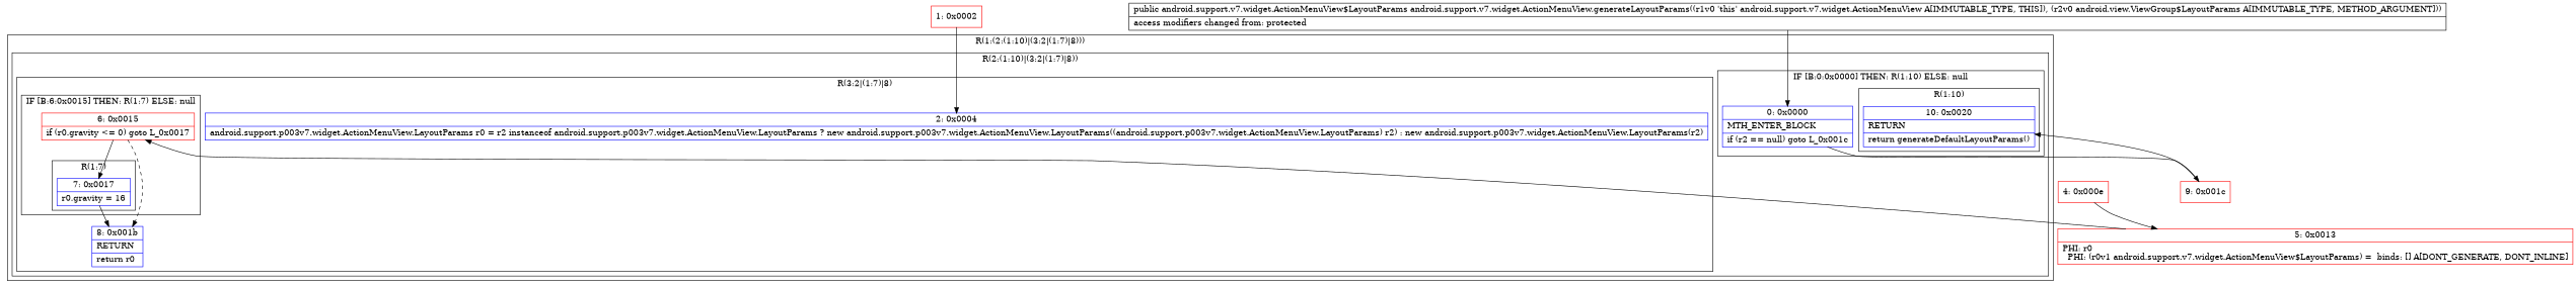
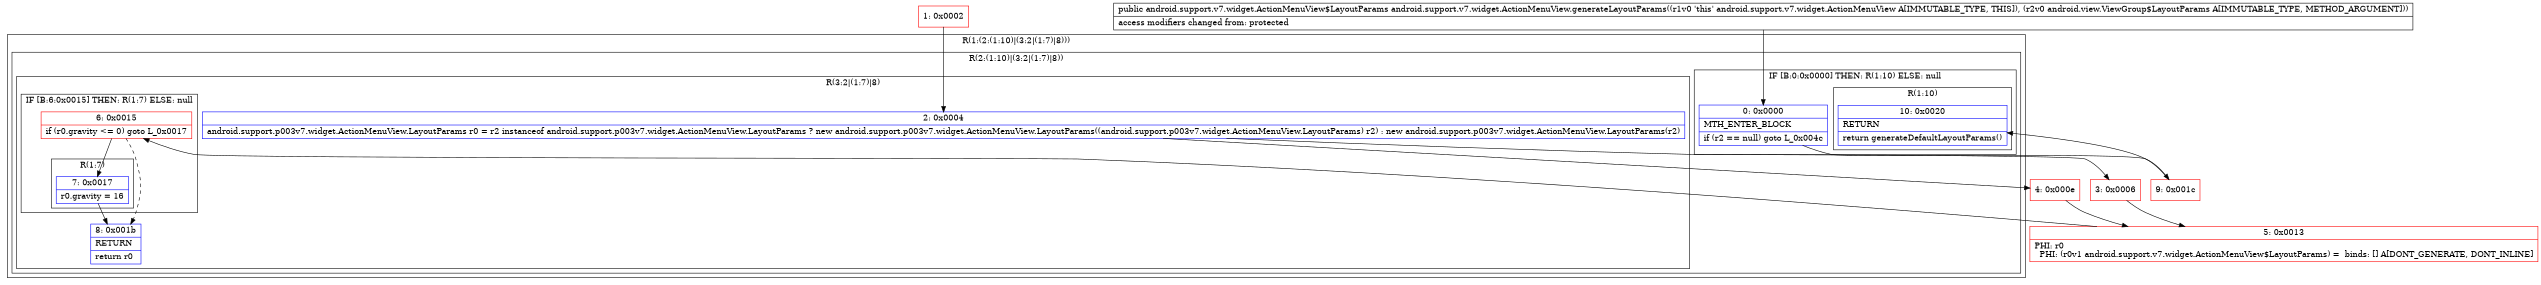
  digraph {
    node [color=red shape=record]
    n1 [color=blue label="{10\:\ 0x0020|RETURN\l|return generateDefaultLayoutParams()\l}"]
-   n2 [color=blue label="{0\:\ 0x0000|MTH_ENTER_BLOCK\l|if (r2 == null) goto L_0x001c\l}"]
+   n2 [color=blue label="{0\:\ 0x0000|MTH_ENTER_BLOCK\l|if (r2 == null) goto L_0x004c\l}"]
    n3 [color=blue label="{7\:\ 0x0017|r0.gravity = 16\l}"]
    n4 [label="{6\:\ 0x0015|if (r0.gravity \<= 0) goto L_0x0017\l}"]
    n5 [color=blue label="{2\:\ 0x0004|android.support.p003v7.widget.ActionMenuView.LayoutParams r0 = r2 instanceof android.support.p003v7.widget.ActionMenuView.LayoutParams ? new android.support.p003v7.widget.ActionMenuView.LayoutParams((android.support.p003v7.widget.ActionMenuView.LayoutParams) r2) : new android.support.p003v7.widget.ActionMenuView.LayoutParams(r2)\l}"]
    n6 [color=blue label="{8\:\ 0x001b|RETURN\l|return r0\l}"]
    n7 [label="{9\:\ 0x001c}"]
+   n8 [label="{3\:\ 0x0006}"]
    n9 [label="{4\:\ 0x000e}"]
    n10 [label="{1\:\ 0x0002}"]
    n11 [label="{5\:\ 0x0013|PHI: r0 \l  PHI: (r0v1 android.support.v7.widget.ActionMenuView$LayoutParams) =  binds: [] A[DONT_GENERATE, DONT_INLINE]\l}"]
    n12 [label="{public android.support.v7.widget.ActionMenuView$LayoutParams android.support.v7.widget.ActionMenuView.generateLayoutParams((r1v0 'this' android.support.v7.widget.ActionMenuView A[IMMUTABLE_TYPE, THIS]), (r2v0 android.view.ViewGroup$LayoutParams A[IMMUTABLE_TYPE, METHOD_ARGUMENT]))  | access modifiers changed from: protected\l}" color=""]
    subgraph cluster_1 {
      label="R(1:(2:(1:10)|(3:2|(1:7)|8)))"
      subgraph cluster_2 {
        label="R(2:(1:10)|(3:2|(1:7)|8))"
        subgraph cluster_3 {
          label="IF [B:0:0x0000] THEN: R(1:10) ELSE: null"
          n2
          subgraph cluster_4 {
            label="R(1:10)"
            n1
          }
        }
        subgraph cluster_5 {
          label="R(3:2|(1:7)|8)"
          n5
          n6
          subgraph cluster_6 {
            label="IF [B:6:0x0015] THEN: R(1:7) ELSE: null"
            n4
            subgraph cluster_7 {
              label="R(1:7)"
              n3
            }
          }
        }
      }
    }
    n2 -> n7
    n3 -> n6
    n4 -> n3
    n4 -> n6 [style=dashed]
+   n5 -> n8
+   n5 -> n9
    n7 -> n1
+   n8 -> n11
    n9 -> n11
    n10 -> n5
    n11 -> n4
    n12 -> n2
  }
